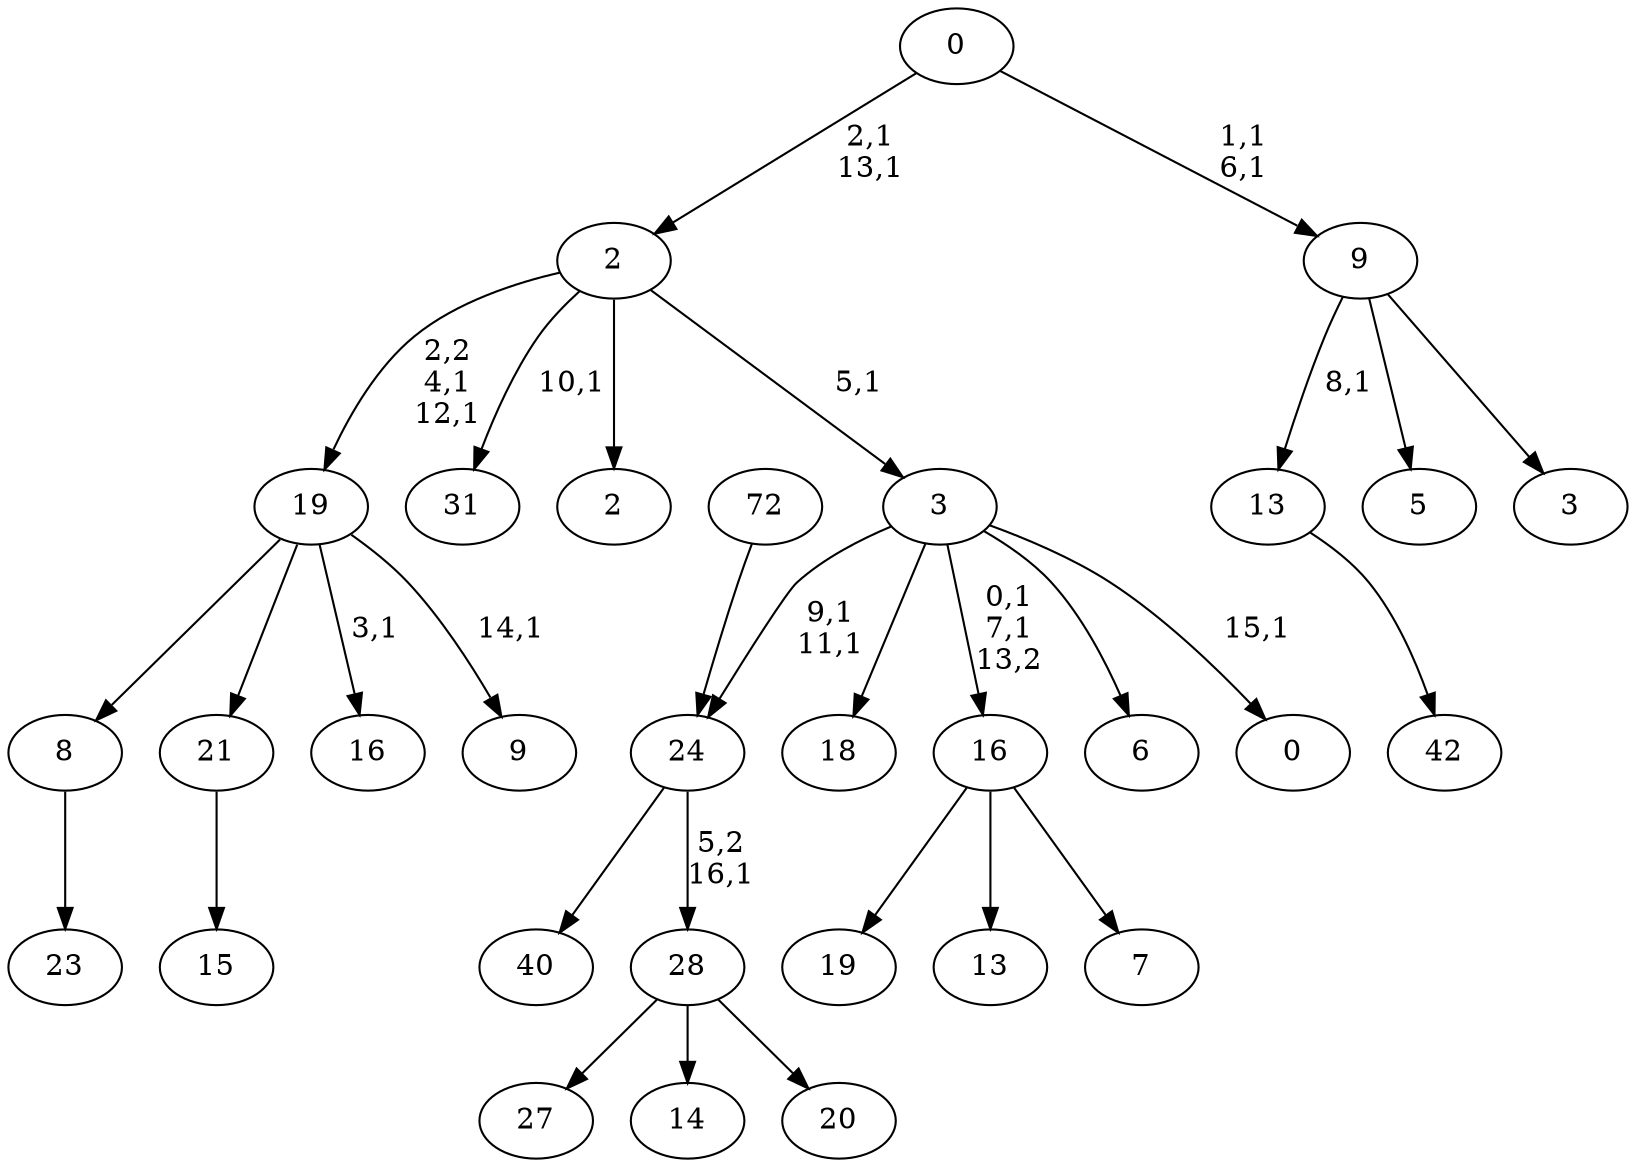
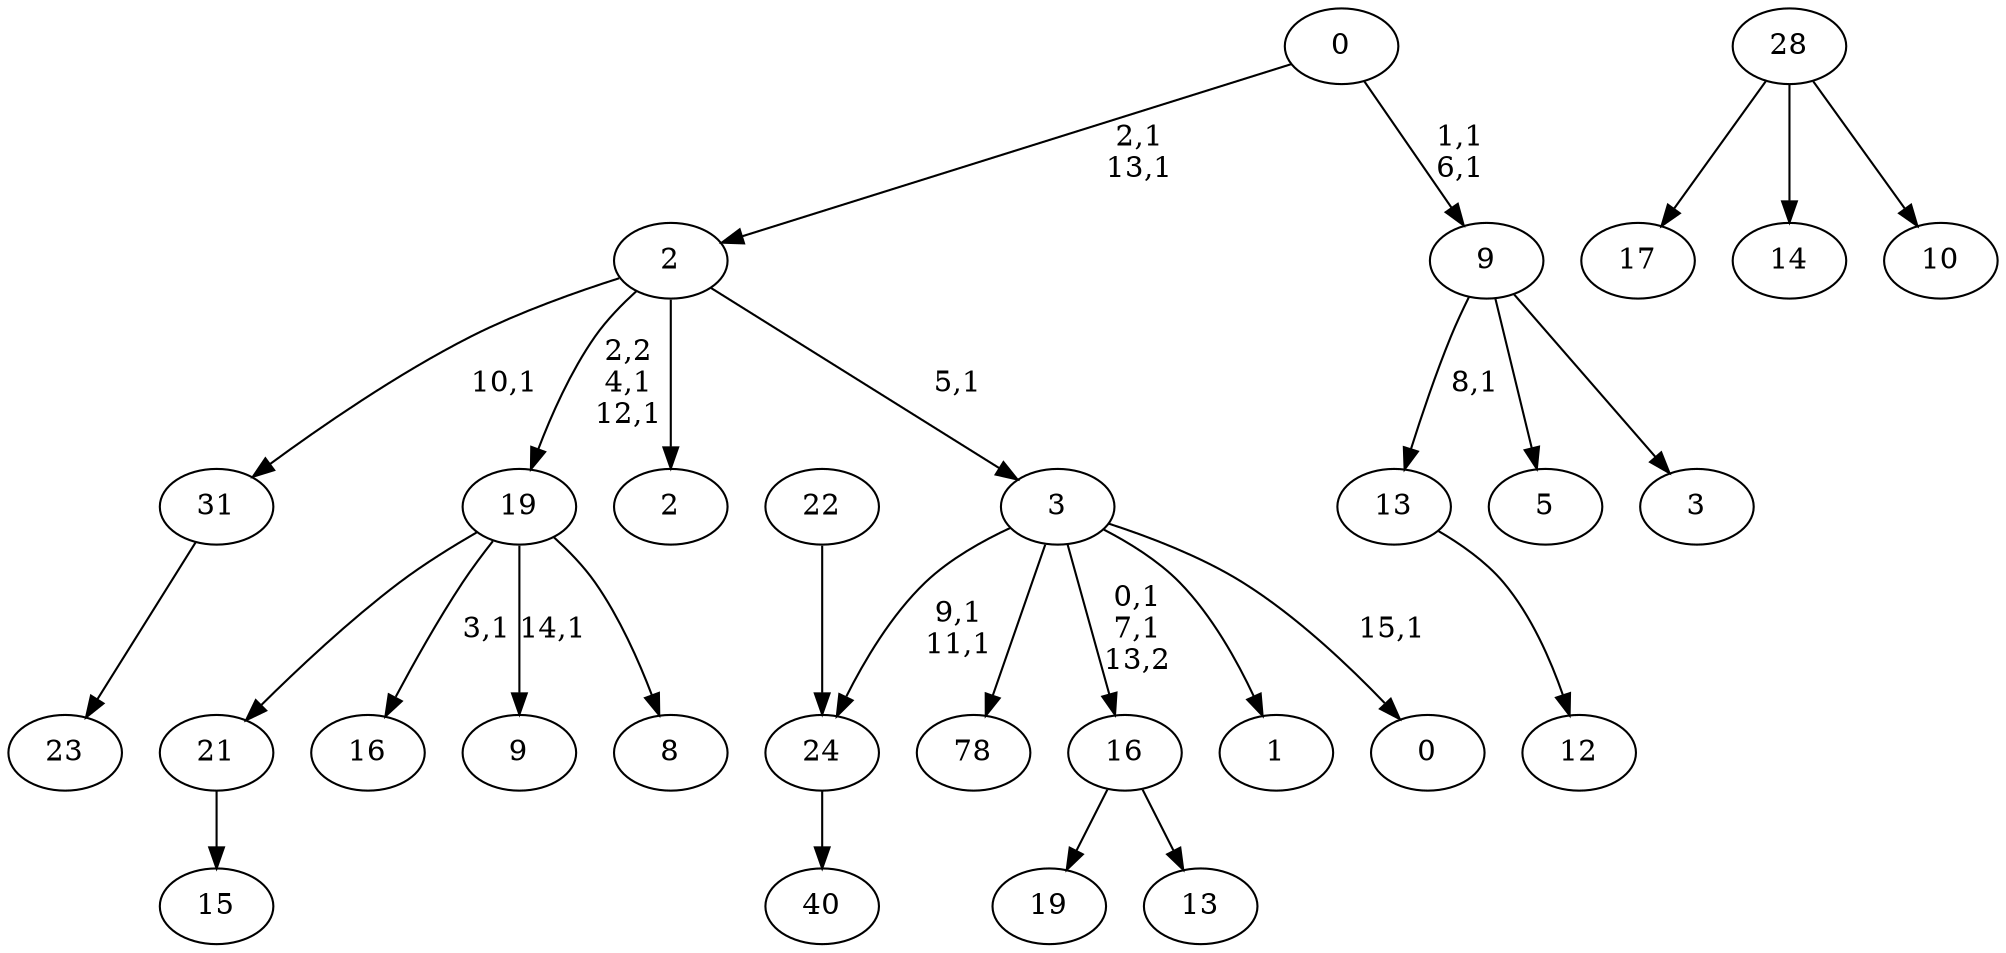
  digraph {
    n1 [label=23]
-   n2 [label=72]
+   n2 [label=22]
    24
    n4 [label=21]
    n5 [label=15]
    n6 [label=40]
    n7 [label=19]
-   n8 [label=18]
-   n9 [label=27]
+   n8 [label=78]
+   n9 [label=17]
    n10 [label=16]
    31
    n12 [label=14]
    n13 [label=13]
-   n14 [label=42]
-   n15 [label=20]
+   n14 [label=12]
+   n15 [label=10]
    n16 [label=28]
    n17 [label=9]
    n18 [label=8]
    19
-   n20 [label=7]
    16
    13
    n23 [label=5]
    n24 [label=3]
    9
    n26 [label=2]
-   n27 [label=6]
+   n27 [label=1]
    n28 [label=0]
    3
    2
    0
    n2 -> 24
    24 -> n6
-   24 -> n16 [label="5,2\n16,1"]
    n4 -> n5
-   n18 -> n1
+   31 -> n1
    n16 -> n9
    n16 -> n12
    n16 -> n15
    19 -> n4
    19 -> n10 [label="3,1"]
    19 -> n17 [label="14,1"]
    19 -> n18
    16 -> n7
    16 -> n13
-   16 -> n20
    13 -> n14
    9 -> 13 [label="8,1"]
    9 -> n23
    9 -> n24
    3 -> 24 [label="9,1\n11,1"]
    3 -> n8
    3 -> 16 [label="0,1\n7,1\n13,2"]
    3 -> n27
    3 -> n28 [label="15,1"]
    2 -> 31 [label="10,1"]
    2 -> 19 [label="2,2\n4,1\n12,1"]
    2 -> n26
    2 -> 3 [label="5,1"]
    0 -> 9 [label="1,1\n6,1"]
    0 -> 2 [label="2,1\n13,1"]
  }
